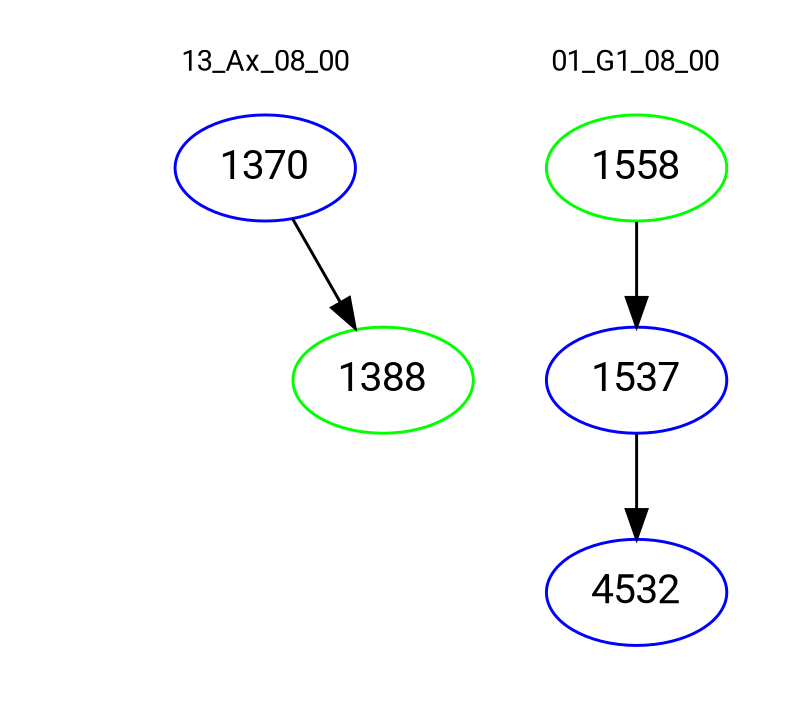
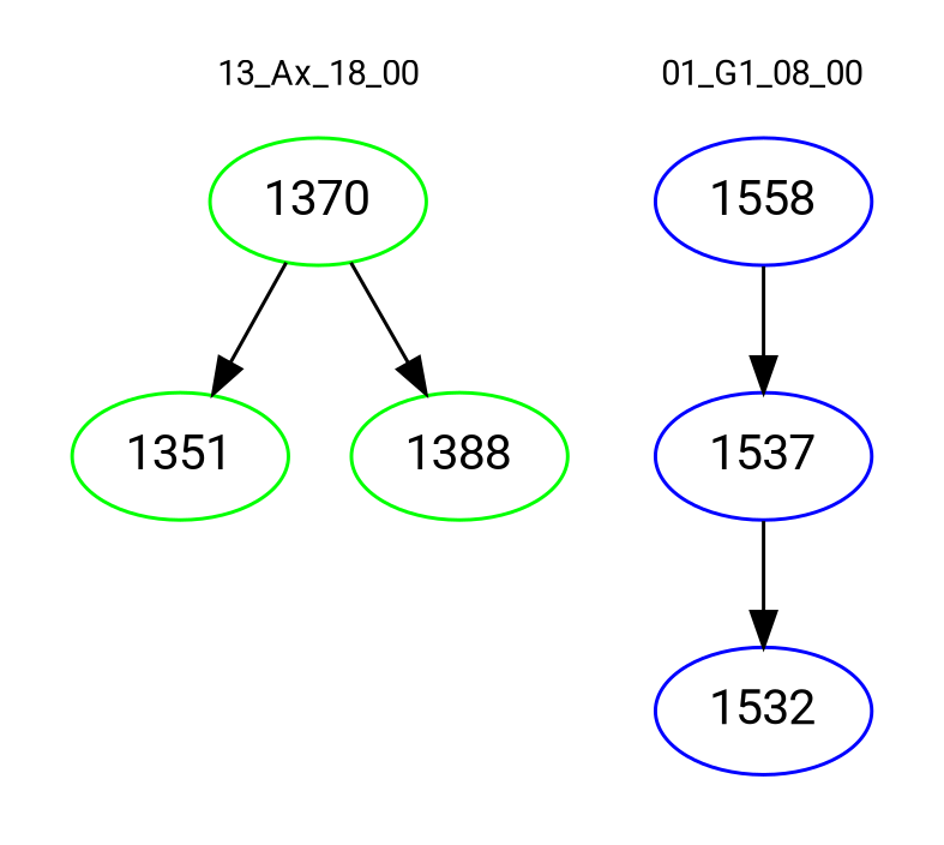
  digraph {
    fontname=Roboto
    node [color=blue fontname=Roboto]
    edge [color=black fontname=Roboto]
-   n1 [label=1370]
+   n1 [color=green label=1370]
+   n2 [color=green label=1351]
    n3 [color=green label=1388]
    n4 [label=1537]
-   n5 [label=4532]
-   n6 [color=green label=1558]
+   n5 [label=1532]
+   n6 [label=1558]
    subgraph cluster_1 {
      color=white
      fontsize=10
-     label="13_Ax_08_00"
+     label="13_Ax_18_00"
      n1
+     n2
      n3
    }
    subgraph cluster_2 {
      color=white
      fontsize=10
      label="01_G1_08_00"
      n4
      n5
      n6
    }
+   n1 -> n2
    n1 -> n3
    n4 -> n5
    n6 -> n4
  }
